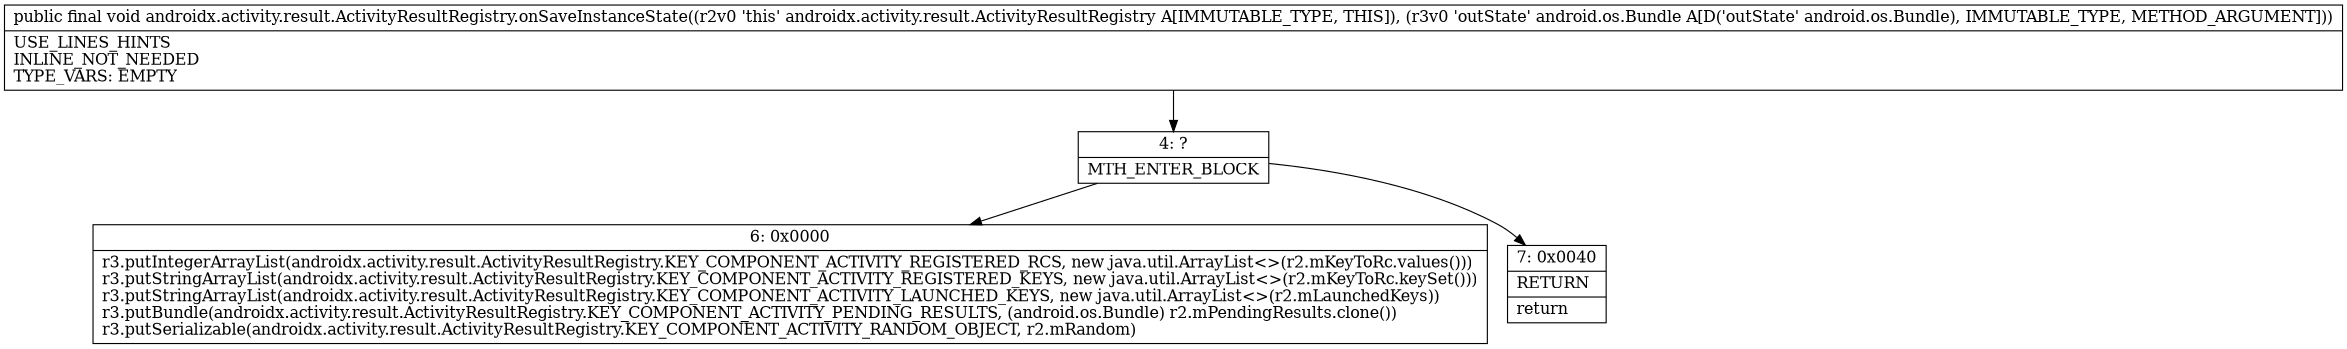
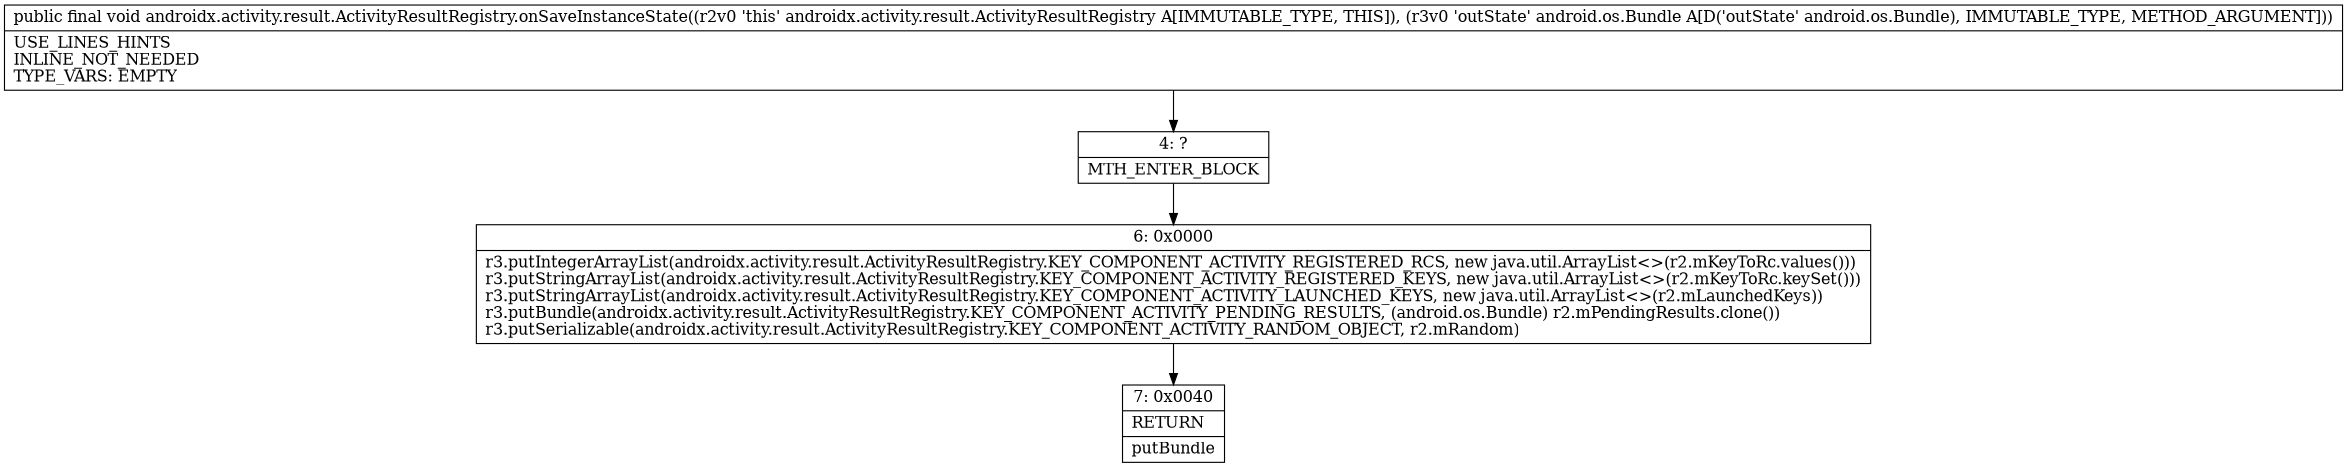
  digraph {
    node [shape=record]
    n1 [label="{4\:\ ?|MTH_ENTER_BLOCK\l}"]
    n2 [label="{6\:\ 0x0000|r3.putIntegerArrayList(androidx.activity.result.ActivityResultRegistry.KEY_COMPONENT_ACTIVITY_REGISTERED_RCS, new java.util.ArrayList\<\>(r2.mKeyToRc.values()))\lr3.putStringArrayList(androidx.activity.result.ActivityResultRegistry.KEY_COMPONENT_ACTIVITY_REGISTERED_KEYS, new java.util.ArrayList\<\>(r2.mKeyToRc.keySet()))\lr3.putStringArrayList(androidx.activity.result.ActivityResultRegistry.KEY_COMPONENT_ACTIVITY_LAUNCHED_KEYS, new java.util.ArrayList\<\>(r2.mLaunchedKeys))\lr3.putBundle(androidx.activity.result.ActivityResultRegistry.KEY_COMPONENT_ACTIVITY_PENDING_RESULTS, (android.os.Bundle) r2.mPendingResults.clone())\lr3.putSerializable(androidx.activity.result.ActivityResultRegistry.KEY_COMPONENT_ACTIVITY_RANDOM_OBJECT, r2.mRandom)\l}"]
-   n3 [label="{7\:\ 0x0040|RETURN\l|return\l}"]
+   n3 [label="{7\:\ 0x0040|RETURN\l|putBundle\l}"]
    n4 [label="{public final void androidx.activity.result.ActivityResultRegistry.onSaveInstanceState((r2v0 'this' androidx.activity.result.ActivityResultRegistry A[IMMUTABLE_TYPE, THIS]), (r3v0 'outState' android.os.Bundle A[D('outState' android.os.Bundle), IMMUTABLE_TYPE, METHOD_ARGUMENT]))  | USE_LINES_HINTS\lINLINE_NOT_NEEDED\lTYPE_VARS: EMPTY\l}"]
    n1 -> n2
-   n1 -> n3
+   n2 -> n3
    n4 -> n1
  }
